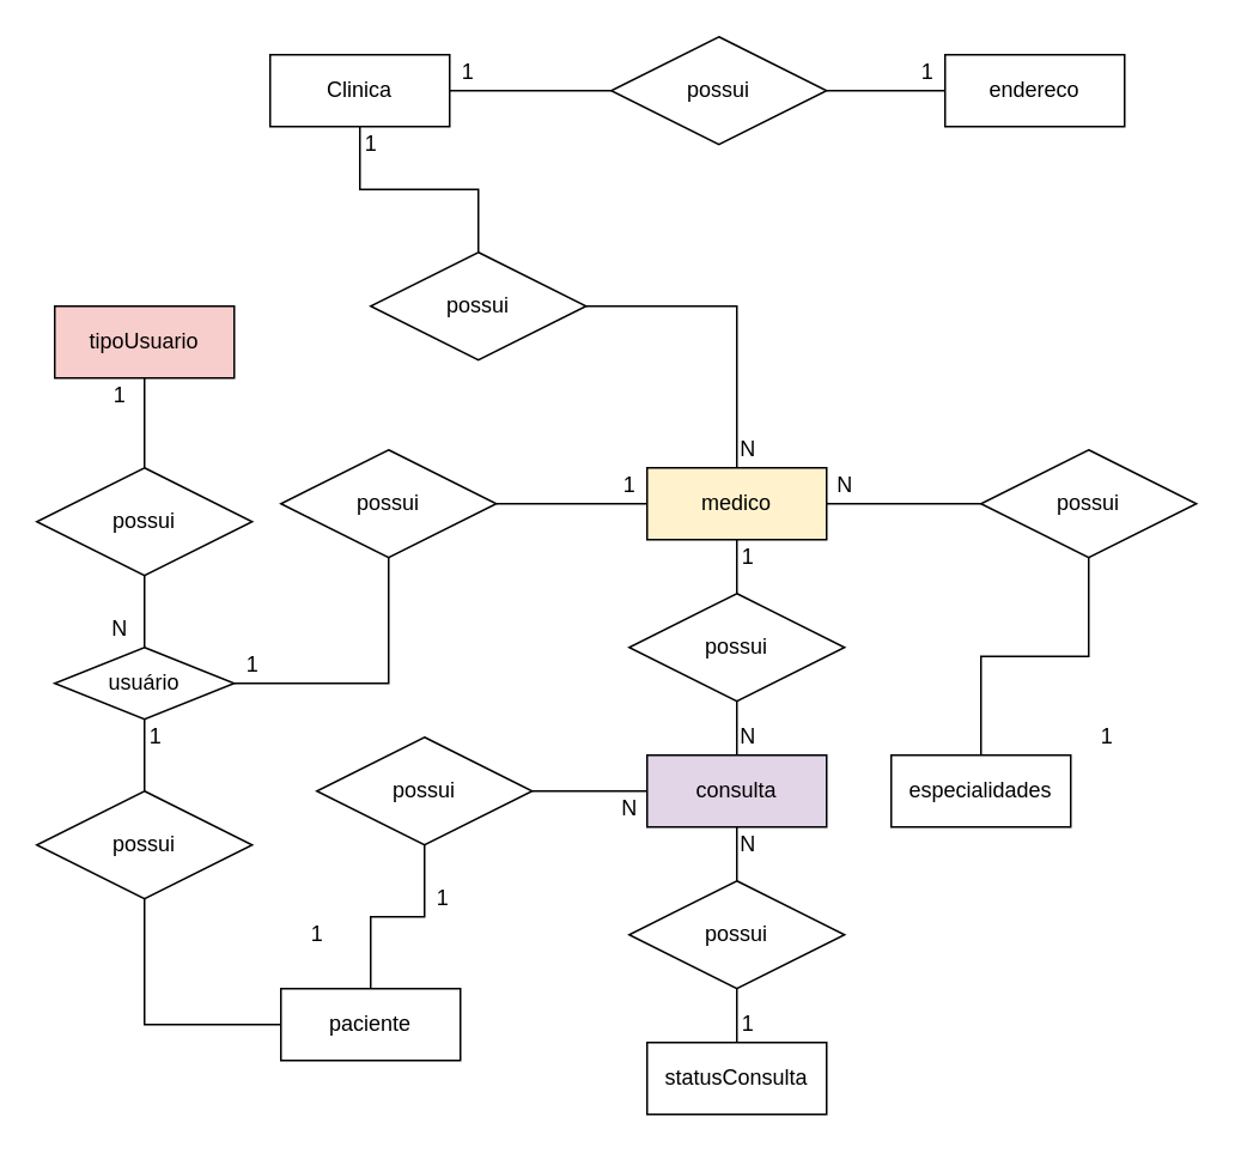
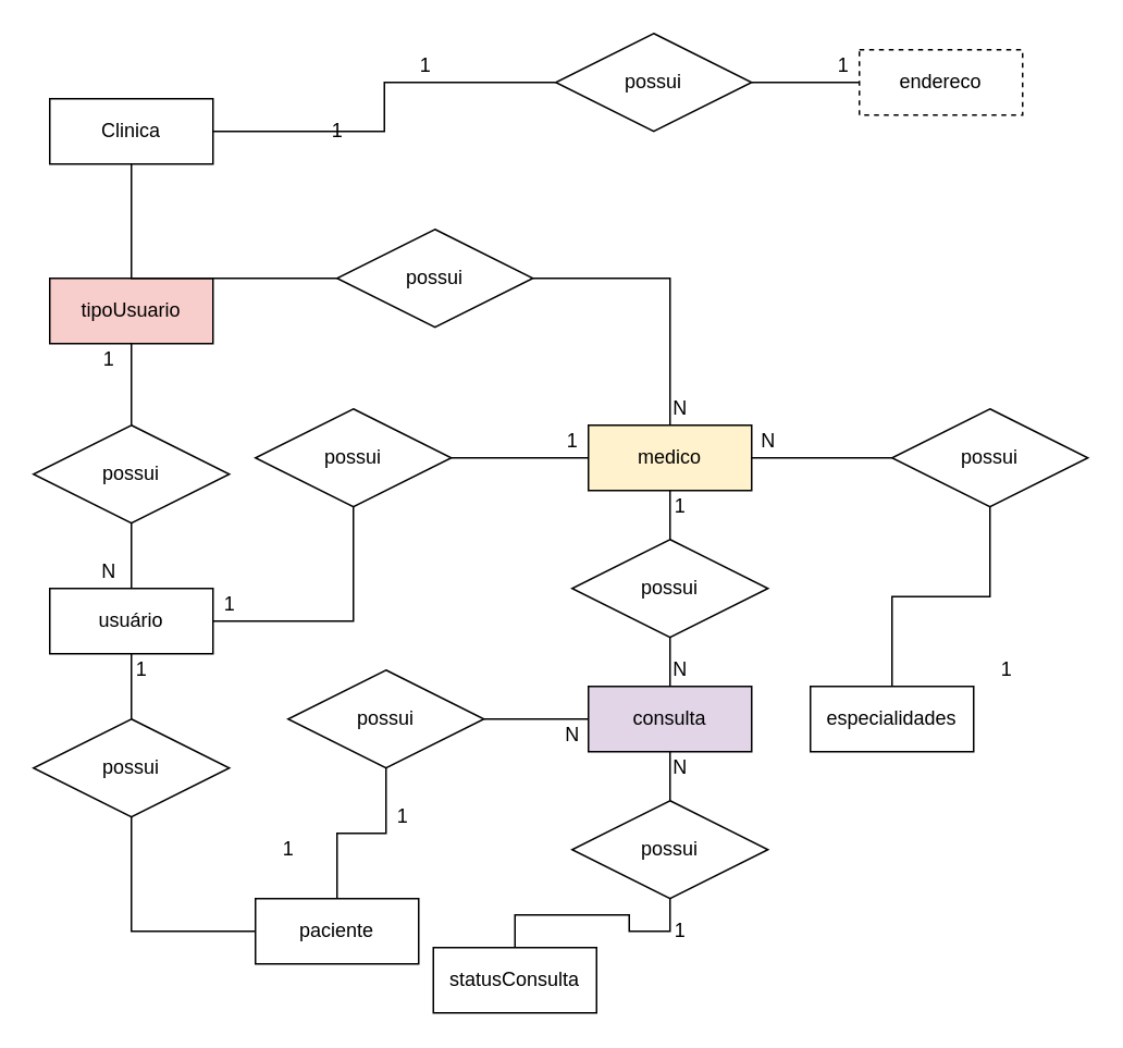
  <mxCell id="0" />
  <mxCell id="1" parent="0" />
  <mxCell id="2" style="edgeStyle=orthogonalEdgeStyle;rounded=0;orthogonalLoop=1;jettySize=auto;html=1;endArrow=none;endFill=0;" parent="1" source="3" target="5" edge="1"><mxGeometry relative="1" as="geometry" /></mxCell>
- <mxCell id="3" value="Clinica" style="whiteSpace=wrap;html=1;align=center;" parent="1" vertex="1"><mxGeometry x="150" y="30" width="100" height="40" as="geometry" /></mxCell>
+ <mxCell id="3" value="Clinica" style="whiteSpace=wrap;html=1;align=center;" parent="1" vertex="1"><mxGeometry x="30" y="60" width="100" height="40" as="geometry" /></mxCell>
  <mxCell id="4" style="edgeStyle=orthogonalEdgeStyle;rounded=0;orthogonalLoop=1;jettySize=auto;html=1;endArrow=none;endFill=0;" parent="1" source="5" target="25" edge="1"><mxGeometry relative="1" as="geometry" /></mxCell>
  <mxCell id="5" value="possui" style="shape=rhombus;perimeter=rhombusPerimeter;whiteSpace=wrap;html=1;align=center;" parent="1" vertex="1"><mxGeometry x="340" y="20" width="120" height="60" as="geometry" /></mxCell>
  <mxCell id="6" style="edgeStyle=orthogonalEdgeStyle;rounded=0;orthogonalLoop=1;jettySize=auto;html=1;endArrow=none;endFill=0;" parent="1" source="8" target="30" edge="1"><mxGeometry relative="1" as="geometry" /></mxCell>
  <mxCell id="7" style="edgeStyle=orthogonalEdgeStyle;rounded=0;orthogonalLoop=1;jettySize=auto;html=1;endArrow=none;endFill=0;" parent="1" source="8" target="18" edge="1"><mxGeometry relative="1" as="geometry" /></mxCell>
  <mxCell id="8" value="possui" style="shape=rhombus;perimeter=rhombusPerimeter;whiteSpace=wrap;html=1;align=center;" parent="1" vertex="1"><mxGeometry x="20" y="260" width="120" height="60" as="geometry" /></mxCell>
  <mxCell id="9" style="edgeStyle=orthogonalEdgeStyle;rounded=0;orthogonalLoop=1;jettySize=auto;html=1;endArrow=none;endFill=0;" parent="1" source="12" target="22" edge="1"><mxGeometry relative="1" as="geometry" /></mxCell>
  <mxCell id="10" style="edgeStyle=orthogonalEdgeStyle;rounded=0;orthogonalLoop=1;jettySize=auto;html=1;endArrow=none;endFill=0;" parent="1" source="12" target="15" edge="1"><mxGeometry relative="1" as="geometry" /></mxCell>
  <mxCell id="11" style="edgeStyle=orthogonalEdgeStyle;rounded=0;orthogonalLoop=1;jettySize=auto;html=1;endArrow=none;endFill=0;" parent="1" source="12" target="32" edge="1"><mxGeometry relative="1" as="geometry" /></mxCell>
  <mxCell id="12" value="consulta" style="whiteSpace=wrap;html=1;align=center;fillColor=#e1d5e7;" parent="1" vertex="1"><mxGeometry x="360" y="420" width="100" height="40" as="geometry" /></mxCell>
  <mxCell id="13" style="edgeStyle=orthogonalEdgeStyle;rounded=0;orthogonalLoop=1;jettySize=auto;html=1;entryX=0;entryY=0.5;entryDx=0;entryDy=0;endArrow=none;endFill=0;exitX=0.5;exitY=1;exitDx=0;exitDy=0;" parent="1" source="14" target="27" edge="1"><mxGeometry relative="1" as="geometry" /></mxCell>
  <mxCell id="14" value="possui" style="shape=rhombus;perimeter=rhombusPerimeter;whiteSpace=wrap;html=1;align=center;" parent="1" vertex="1"><mxGeometry x="20" y="440" width="120" height="60" as="geometry" /></mxCell>
  <mxCell id="15" value="possui" style="shape=rhombus;perimeter=rhombusPerimeter;whiteSpace=wrap;html=1;align=center;" parent="1" vertex="1"><mxGeometry x="350" y="490" width="120" height="60" as="geometry" /></mxCell>
  <mxCell id="16" value="especialidades" style="whiteSpace=wrap;html=1;align=center;" parent="1" vertex="1"><mxGeometry x="496" y="420" width="100" height="40" as="geometry" /></mxCell>
  <mxCell id="17" value="1" style="text;html=1;align=center;verticalAlign=middle;resizable=0;points=[];autosize=1;strokeColor=none;" parent="1" vertex="1"><mxGeometry x="250" y="30" width="20" height="20" as="geometry" /></mxCell>
  <mxCell id="18" value="tipoUsuario" style="whiteSpace=wrap;html=1;align=center;fillColor=#f8cecc;" parent="1" vertex="1"><mxGeometry x="30" y="170" width="100" height="40" as="geometry" /></mxCell>
  <mxCell id="19" style="edgeStyle=orthogonalEdgeStyle;rounded=0;orthogonalLoop=1;jettySize=auto;html=1;endArrow=none;endFill=0;" parent="1" source="21" target="22" edge="1"><mxGeometry relative="1" as="geometry" /></mxCell>
  <mxCell id="20" style="edgeStyle=orthogonalEdgeStyle;rounded=0;orthogonalLoop=1;jettySize=auto;html=1;endArrow=none;endFill=0;" parent="1" source="21" target="34" edge="1"><mxGeometry relative="1" as="geometry" /></mxCell>
  <mxCell id="21" value="medico" style="whiteSpace=wrap;html=1;align=center;fillColor=#fff2cc;" parent="1" vertex="1"><mxGeometry x="360" y="260" width="100" height="40" as="geometry" /></mxCell>
  <mxCell id="22" value="possui" style="shape=rhombus;perimeter=rhombusPerimeter;whiteSpace=wrap;html=1;align=center;" parent="1" vertex="1"><mxGeometry x="350" y="330" width="120" height="60" as="geometry" /></mxCell>
  <mxCell id="23" style="edgeStyle=orthogonalEdgeStyle;rounded=0;orthogonalLoop=1;jettySize=auto;html=1;endArrow=none;endFill=0;" parent="1" source="24" target="15" edge="1"><mxGeometry relative="1" as="geometry" /></mxCell>
- <mxCell id="24" value="statusConsulta" style="whiteSpace=wrap;html=1;align=center;" parent="1" vertex="1"><mxGeometry x="360" y="580" width="100" height="40" as="geometry" /></mxCell>
- <mxCell id="25" value="endereco" style="whiteSpace=wrap;html=1;align=center;" parent="1" vertex="1"><mxGeometry x="526" y="30" width="100" height="40" as="geometry" /></mxCell>
+ <mxCell id="24" value="statusConsulta" style="whiteSpace=wrap;html=1;align=center;" parent="1" vertex="1"><mxGeometry x="265" y="580" width="100" height="40" as="geometry" /></mxCell>
+ <mxCell id="25" value="endereco" style="whiteSpace=wrap;html=1;align=center;dashed=1;" parent="1" vertex="1"><mxGeometry x="526" y="30" width="100" height="40" as="geometry" /></mxCell>
  <mxCell id="26" value="1" style="text;html=1;align=center;verticalAlign=middle;resizable=0;points=[];autosize=1;strokeColor=none;" parent="1" vertex="1"><mxGeometry x="506" y="30" width="20" height="20" as="geometry" /></mxCell>
  <mxCell id="27" value="paciente" style="whiteSpace=wrap;html=1;align=center;" parent="1" vertex="1"><mxGeometry x="156" y="550" width="100" height="40" as="geometry" /></mxCell>
  <mxCell id="28" style="edgeStyle=orthogonalEdgeStyle;rounded=0;orthogonalLoop=1;jettySize=auto;html=1;endArrow=none;endFill=0;" parent="1" source="30" target="14" edge="1"><mxGeometry relative="1" as="geometry" /></mxCell>
  <mxCell id="29" style="edgeStyle=orthogonalEdgeStyle;rounded=0;orthogonalLoop=1;jettySize=auto;html=1;endArrow=none;endFill=0;" parent="1" source="30" target="41" edge="1"><mxGeometry relative="1" as="geometry" /></mxCell>
- <mxCell id="30" value="usuário" style="rhombus;whiteSpace=wrap;html=1;align=center;" parent="1" vertex="1"><mxGeometry x="30" y="360" width="100" height="40" as="geometry" /></mxCell>
+ <mxCell id="30" value="usuário" style="whiteSpace=wrap;html=1;align=center;" parent="1" vertex="1"><mxGeometry x="30" y="360" width="100" height="40" as="geometry" /></mxCell>
  <mxCell id="31" style="edgeStyle=orthogonalEdgeStyle;rounded=0;orthogonalLoop=1;jettySize=auto;html=1;endArrow=none;endFill=0;" parent="1" source="32" target="27" edge="1"><mxGeometry relative="1" as="geometry" /></mxCell>
  <mxCell id="32" value="possui" style="shape=rhombus;perimeter=rhombusPerimeter;whiteSpace=wrap;html=1;align=center;" parent="1" vertex="1"><mxGeometry x="176" y="410" width="120" height="60" as="geometry" /></mxCell>
  <mxCell id="33" style="edgeStyle=orthogonalEdgeStyle;rounded=0;orthogonalLoop=1;jettySize=auto;html=1;endArrow=none;endFill=0;" parent="1" source="34" target="16" edge="1"><mxGeometry relative="1" as="geometry" /></mxCell>
  <mxCell id="34" value="possui" style="shape=rhombus;perimeter=rhombusPerimeter;whiteSpace=wrap;html=1;align=center;" parent="1" vertex="1"><mxGeometry x="546" y="250" width="120" height="60" as="geometry" /></mxCell>
  <mxCell id="35" value="N" style="text;html=1;align=center;verticalAlign=middle;resizable=0;points=[];autosize=1;strokeColor=none;" parent="1" vertex="1"><mxGeometry x="460" y="260" width="20" height="20" as="geometry" /></mxCell>
  <mxCell id="36" value="1" style="text;html=1;align=center;verticalAlign=middle;resizable=0;points=[];autosize=1;strokeColor=none;" parent="1" vertex="1"><mxGeometry x="606" y="400" width="20" height="20" as="geometry" /></mxCell>
  <mxCell id="37" style="edgeStyle=orthogonalEdgeStyle;rounded=0;orthogonalLoop=1;jettySize=auto;html=1;endArrow=none;endFill=0;" parent="1" source="39" target="21" edge="1"><mxGeometry relative="1" as="geometry" /></mxCell>
  <mxCell id="38" style="edgeStyle=orthogonalEdgeStyle;rounded=0;orthogonalLoop=1;jettySize=auto;html=1;entryX=0.5;entryY=1;entryDx=0;entryDy=0;endArrow=none;endFill=0;" parent="1" source="39" target="3" edge="1"><mxGeometry relative="1" as="geometry" /></mxCell>
  <mxCell id="39" value="possui" style="shape=rhombus;perimeter=rhombusPerimeter;whiteSpace=wrap;html=1;align=center;" parent="1" vertex="1"><mxGeometry x="206" y="140" width="120" height="60" as="geometry" /></mxCell>
  <mxCell id="40" style="edgeStyle=orthogonalEdgeStyle;rounded=0;orthogonalLoop=1;jettySize=auto;html=1;entryX=0;entryY=0.5;entryDx=0;entryDy=0;endArrow=none;endFill=0;" parent="1" source="41" target="21" edge="1"><mxGeometry relative="1" as="geometry" /></mxCell>
  <mxCell id="41" value="possui" style="shape=rhombus;perimeter=rhombusPerimeter;whiteSpace=wrap;html=1;align=center;" parent="1" vertex="1"><mxGeometry x="156" y="250" width="120" height="60" as="geometry" /></mxCell>
  <mxCell id="42" value="1" style="text;html=1;align=center;verticalAlign=middle;resizable=0;points=[];autosize=1;strokeColor=none;" parent="1" vertex="1"><mxGeometry x="406" y="560" width="20" height="20" as="geometry" /></mxCell>
  <mxCell id="43" value="N" style="text;html=1;align=center;verticalAlign=middle;resizable=0;points=[];autosize=1;strokeColor=none;" parent="1" vertex="1"><mxGeometry x="406" y="460" width="20" height="20" as="geometry" /></mxCell>
  <mxCell id="44" value="1" style="text;html=1;align=center;verticalAlign=middle;resizable=0;points=[];autosize=1;strokeColor=none;" parent="1" vertex="1"><mxGeometry x="406" y="300" width="20" height="20" as="geometry" /></mxCell>
  <mxCell id="45" value="N" style="text;html=1;align=center;verticalAlign=middle;resizable=0;points=[];autosize=1;strokeColor=none;" parent="1" vertex="1"><mxGeometry x="406" y="400" width="20" height="20" as="geometry" /></mxCell>
  <mxCell id="46" value="1" style="text;html=1;align=center;verticalAlign=middle;resizable=0;points=[];autosize=1;strokeColor=none;" parent="1" vertex="1"><mxGeometry x="236" y="490" width="20" height="20" as="geometry" /></mxCell>
  <mxCell id="47" value="N" style="text;html=1;align=center;verticalAlign=middle;resizable=0;points=[];autosize=1;strokeColor=none;" parent="1" vertex="1"><mxGeometry x="340" y="440" width="20" height="20" as="geometry" /></mxCell>
  <mxCell id="48" value="1" style="text;html=1;align=center;verticalAlign=middle;resizable=0;points=[];autosize=1;strokeColor=none;" parent="1" vertex="1"><mxGeometry x="76" y="400" width="20" height="20" as="geometry" /></mxCell>
  <mxCell id="49" value="1" style="text;html=1;align=center;verticalAlign=middle;resizable=0;points=[];autosize=1;strokeColor=none;" parent="1" vertex="1"><mxGeometry x="166" y="510" width="20" height="20" as="geometry" /></mxCell>
  <mxCell id="50" value="1" style="text;html=1;align=center;verticalAlign=middle;resizable=0;points=[];autosize=1;strokeColor=none;" parent="1" vertex="1"><mxGeometry x="340" y="260" width="20" height="20" as="geometry" /></mxCell>
  <mxCell id="51" value="1" style="text;html=1;align=center;verticalAlign=middle;resizable=0;points=[];autosize=1;strokeColor=none;" parent="1" vertex="1"><mxGeometry x="130" y="360" width="20" height="20" as="geometry" /></mxCell>
  <mxCell id="52" value="1" style="text;html=1;align=center;verticalAlign=middle;resizable=0;points=[];autosize=1;strokeColor=none;" parent="1" vertex="1"><mxGeometry x="56" y="210" width="20" height="20" as="geometry" /></mxCell>
  <mxCell id="53" value="N" style="text;html=1;align=center;verticalAlign=middle;resizable=0;points=[];autosize=1;strokeColor=none;" parent="1" vertex="1"><mxGeometry x="56" y="340" width="20" height="20" as="geometry" /></mxCell>
  <mxCell id="54" value="1" style="text;html=1;align=center;verticalAlign=middle;resizable=0;points=[];autosize=1;strokeColor=none;" parent="1" vertex="1"><mxGeometry x="196" y="70" width="20" height="20" as="geometry" /></mxCell>
  <mxCell id="55" value="N" style="text;html=1;align=center;verticalAlign=middle;resizable=0;points=[];autosize=1;strokeColor=none;" parent="1" vertex="1"><mxGeometry x="406" y="240" width="20" height="20" as="geometry" /></mxCell>
